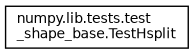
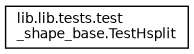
  digraph {
    rankdir=LR
-   n1 [color=black fillcolor=white fontname=Helvetica fontsize=10 height=0.2 label="numpy.lib.tests.test\l_shape_base.TestHsplit" shape=record style=filled width=0.4]
+   n1 [color=black fillcolor=white fontname=Helvetica fontsize=10 height=0.2 label="lib.lib.tests.test\l_shape_base.TestHsplit" shape=record style=filled width=0.4]
  }
